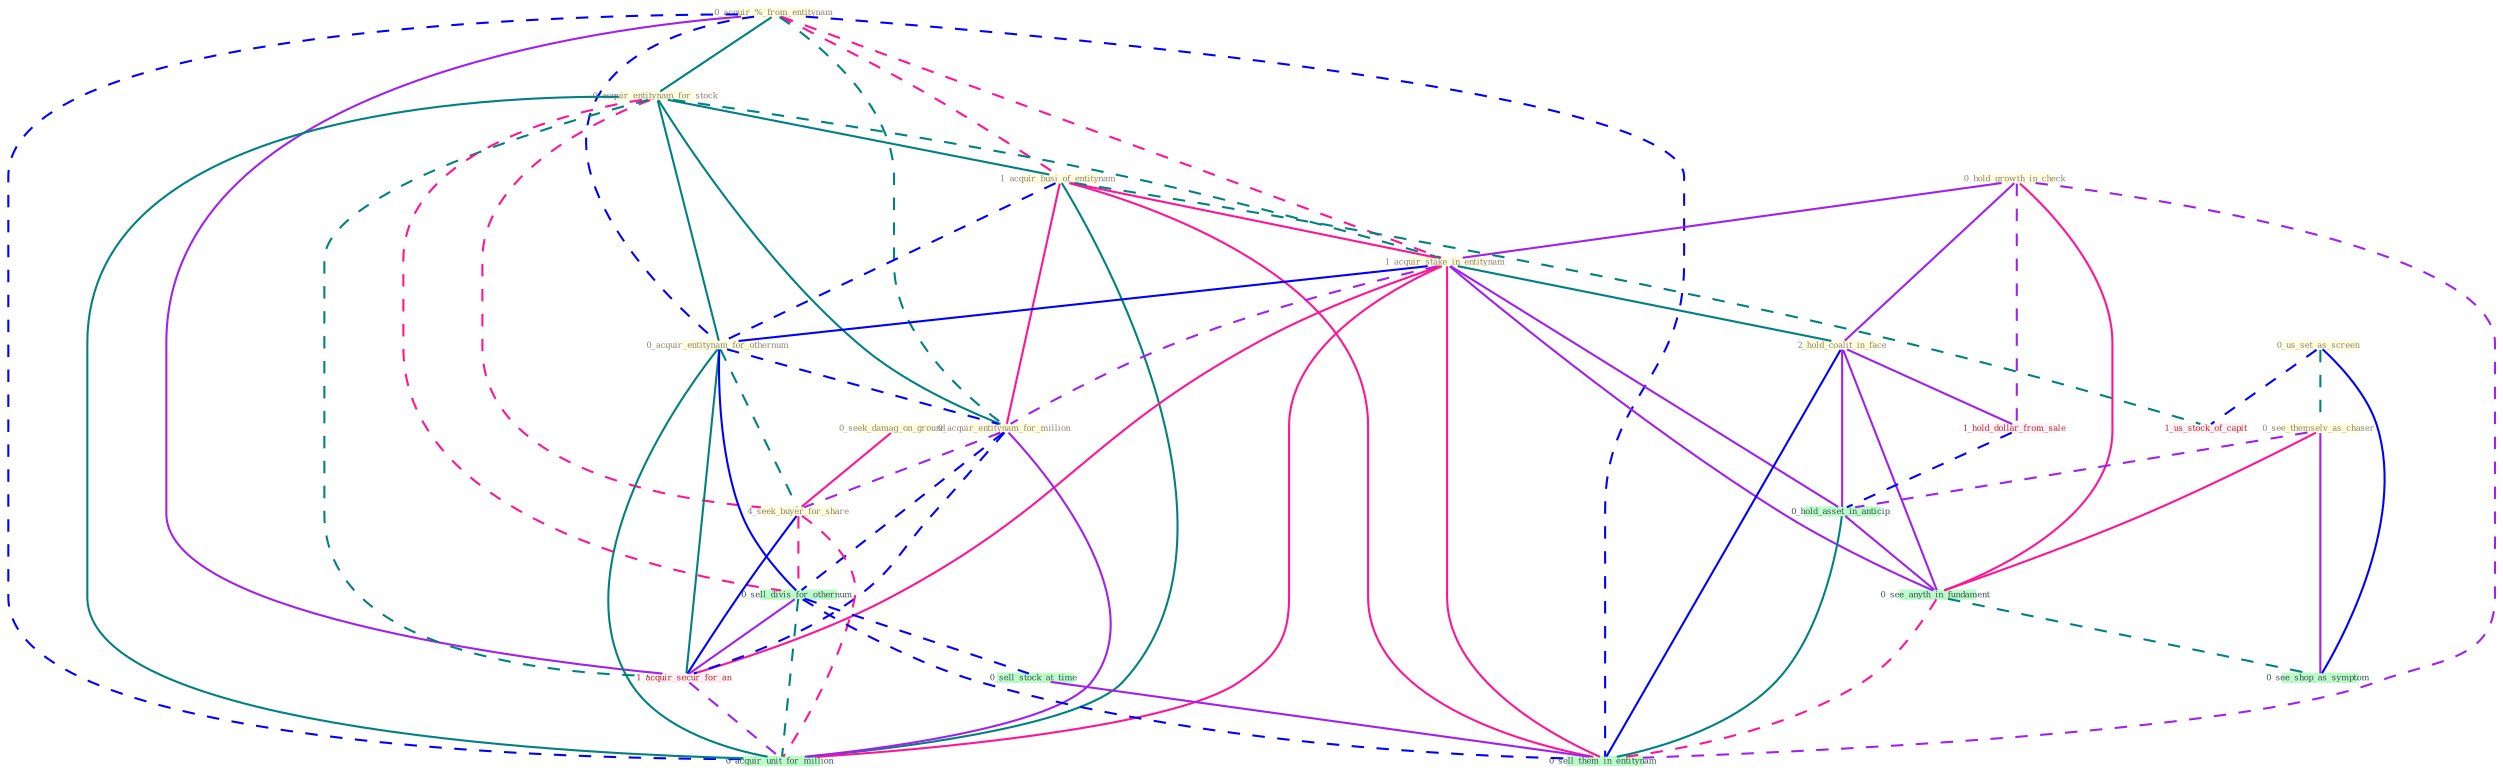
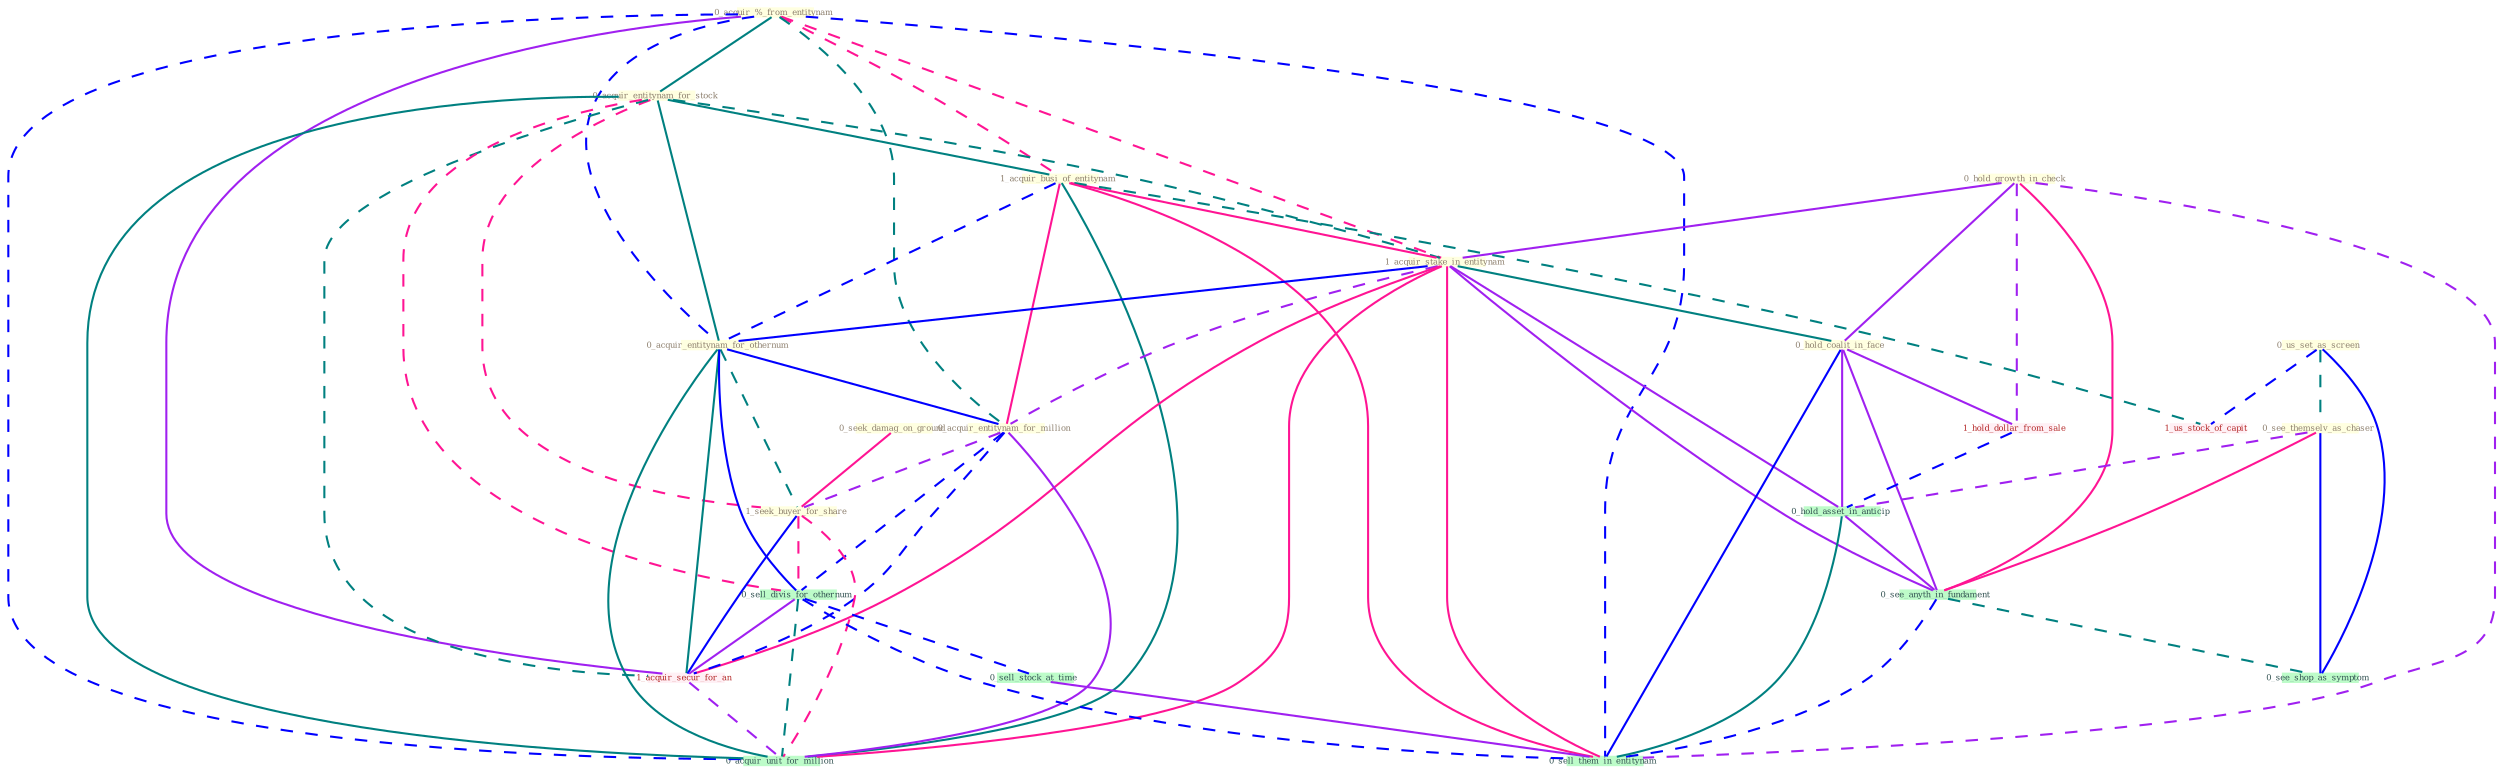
  graph {
    node [color="#ffffe0" fixedsize=true fontcolor="#8b7d6b" fontsize=4 shape=polygon style=filled]
    edge [color=teal style=solid w=1]
    "0_acquir_%_from_entitynam " [height=.06 width=.5]
    "0_acquir_entitynam_for_stock " [height=.06 width=.5]
    "0_hold_growth_in_check " [height=.06 width=.5]
    "0_seek_damag_on_ground " [height=.06 width=.5]
    "1_acquir_busi_of_entitynam " [height=.06 width=.5]
    "1_acquir_stake_in_entitynam " [height=.06 width=.5]
    "0_us_set_as_screen " [height=.06 width=.5]
    "0_see_themselv_as_chaser " [height=.06 width=.5]
    "0_acquir_entitynam_for_othernum " [height=.06 width=.5]
    "0_acquir_entitynam_for_million " [height=.06 width=.5]
-   "1_seek_buyer_for_share " [height=.06 width=.5 label="4_seek_buyer_for_share"]
-   "0_hold_coalit_in_face " [height=.06 width=.5 label="2_hold_coalit_in_face"]
+   "1_seek_buyer_for_share " [height=.06 width=.5]
+   "0_hold_coalit_in_face " [height=.06 width=.5]
    "1_acquir_secur_for_an " [color="#fff0f5" fontcolor="#b22222" height=.06 width=.5]
    "1_us_stock_of_capit " [color="#fff0f5" fontcolor="#b22222" height=.06 width=.5]
    "1_hold_dollar_from_sale " [color="#fff0f5" fontcolor="#b22222" height=.06 width=.5]
    "0_acquir_unit_for_million " [color="#BDFCC9" fontcolor="#2f4f4f" height=.06 width=.5]
    "0_sell_them_in_entitynam " [color="#BDFCC9" fontcolor="#2f4f4f" height=.06 width=.5]
    "0_sell_divis_for_othernum " [color="#BDFCC9" fontcolor="#2f4f4f" height=.06 width=.5]
    "0_see_anyth_in_fundament " [color="#BDFCC9" fontcolor="#2f4f4f" height=.06 width=.5]
    "0_hold_asset_in_anticip " [color="#BDFCC9" fontcolor="#2f4f4f" height=.06 width=.5]
    "0_see_shop_as_symptom " [color="#BDFCC9" fontcolor="#2f4f4f" height=.06 width=.5]
    "0_sell_stock_at_time " [color="#BDFCC9" fontcolor="#2f4f4f" height=.06 width=.5]
    subgraph sub_1 {
      "0_acquir_%_from_entitynam "
      "0_acquir_entitynam_for_stock "
      "0_hold_growth_in_check "
      "0_seek_damag_on_ground "
      "1_acquir_busi_of_entitynam "
      "1_acquir_stake_in_entitynam "
      "0_us_set_as_screen "
      "0_see_themselv_as_chaser "
      "0_acquir_entitynam_for_othernum "
      "0_acquir_entitynam_for_million "
      "1_seek_buyer_for_share "
      "0_hold_coalit_in_face "
    }
    subgraph sub_2 {
      "1_acquir_secur_for_an "
      "1_us_stock_of_capit "
      "1_hold_dollar_from_sale "
    }
    "0_acquir_%_from_entitynam " -- "0_acquir_entitynam_for_stock "
    "0_acquir_%_from_entitynam " -- "1_acquir_busi_of_entitynam " [color=deeppink style=dashed w=2]
    "0_acquir_%_from_entitynam " -- "1_acquir_stake_in_entitynam " [color=deeppink style=dashed w=2]
    "0_acquir_%_from_entitynam " -- "0_acquir_entitynam_for_othernum " [color=blue style=dashed]
    "0_acquir_%_from_entitynam " -- "0_acquir_entitynam_for_million " [style=dashed]
    "0_acquir_%_from_entitynam " -- "1_acquir_secur_for_an " [color=purple]
    "0_acquir_%_from_entitynam " -- "0_acquir_unit_for_million " [color=blue style=dashed]
    "0_acquir_%_from_entitynam " -- "0_sell_them_in_entitynam " [color=blue style=dashed]
    "0_acquir_entitynam_for_stock " -- "1_acquir_busi_of_entitynam "
    "0_acquir_entitynam_for_stock " -- "1_acquir_stake_in_entitynam " [style=dashed]
    "0_acquir_entitynam_for_stock " -- "0_acquir_entitynam_for_othernum " [w=3]
-   "0_acquir_entitynam_for_stock " -- "0_acquir_entitynam_for_million " [w=3]
    "0_acquir_entitynam_for_stock " -- "1_seek_buyer_for_share " [color=deeppink style=dashed]
    "0_acquir_entitynam_for_stock " -- "1_acquir_secur_for_an " [style=dashed w=2]
    "0_acquir_entitynam_for_stock " -- "0_acquir_unit_for_million " [w=2]
    "0_acquir_entitynam_for_stock " -- "0_sell_divis_for_othernum " [color=deeppink style=dashed]
    "0_hold_growth_in_check " -- "1_acquir_stake_in_entitynam " [color=purple]
    "0_hold_growth_in_check " -- "0_hold_coalit_in_face " [color=purple w=2]
    "0_hold_growth_in_check " -- "1_hold_dollar_from_sale " [color=purple style=dashed]
    "0_hold_growth_in_check " -- "0_sell_them_in_entitynam " [color=purple style=dashed]
    "0_hold_growth_in_check " -- "0_see_anyth_in_fundament " [color=deeppink]
    "0_seek_damag_on_ground " -- "1_seek_buyer_for_share " [color=deeppink]
    "1_acquir_busi_of_entitynam " -- "1_acquir_stake_in_entitynam " [color=deeppink w=2]
    "1_acquir_busi_of_entitynam " -- "0_acquir_entitynam_for_othernum " [color=blue style=dashed]
    "1_acquir_busi_of_entitynam " -- "0_acquir_entitynam_for_million " [color=deeppink]
    "1_acquir_busi_of_entitynam " -- "1_us_stock_of_capit " [style=dashed]
    "1_acquir_busi_of_entitynam " -- "0_acquir_unit_for_million "
    "1_acquir_busi_of_entitynam " -- "0_sell_them_in_entitynam " [color=deeppink]
    "1_acquir_stake_in_entitynam " -- "0_acquir_entitynam_for_othernum " [color=blue]
    "1_acquir_stake_in_entitynam " -- "0_acquir_entitynam_for_million " [color=purple style=dashed]
    "1_acquir_stake_in_entitynam " -- "0_hold_coalit_in_face "
    "1_acquir_stake_in_entitynam " -- "1_acquir_secur_for_an " [color=deeppink]
    "1_acquir_stake_in_entitynam " -- "0_acquir_unit_for_million " [color=deeppink]
    "1_acquir_stake_in_entitynam " -- "0_sell_them_in_entitynam " [color=deeppink w=2]
    "1_acquir_stake_in_entitynam " -- "0_see_anyth_in_fundament " [color=purple]
    "1_acquir_stake_in_entitynam " -- "0_hold_asset_in_anticip " [color=purple]
    "0_us_set_as_screen " -- "0_see_themselv_as_chaser " [style=dashed]
    "0_us_set_as_screen " -- "1_us_stock_of_capit " [color=blue style=dashed]
    "0_us_set_as_screen " -- "0_see_shop_as_symptom " [color=blue]
    "0_see_themselv_as_chaser " -- "0_see_anyth_in_fundament " [color=deeppink]
    "0_see_themselv_as_chaser " -- "0_hold_asset_in_anticip " [color=purple style=dashed w=2]
-   "0_see_themselv_as_chaser " -- "0_see_shop_as_symptom " [color=purple w=2]
-   "0_acquir_entitynam_for_othernum " -- "0_acquir_entitynam_for_million " [color=blue style=dashed w=3]
+   "0_see_themselv_as_chaser " -- "0_see_shop_as_symptom " [color=blue w=2]
+   "0_acquir_entitynam_for_othernum " -- "0_acquir_entitynam_for_million " [color=blue w=3]
    "0_acquir_entitynam_for_othernum " -- "1_seek_buyer_for_share " [style=dashed]
    "0_acquir_entitynam_for_othernum " -- "1_acquir_secur_for_an " [w=2]
    "0_acquir_entitynam_for_othernum " -- "0_acquir_unit_for_million " [w=2]
    "0_acquir_entitynam_for_othernum " -- "0_sell_divis_for_othernum " [color=blue w=2]
    "0_acquir_entitynam_for_million " -- "1_seek_buyer_for_share " [color=purple style=dashed]
    "0_acquir_entitynam_for_million " -- "1_acquir_secur_for_an " [color=blue style=dashed w=2]
    "0_acquir_entitynam_for_million " -- "0_acquir_unit_for_million " [color=purple w=3]
    "0_acquir_entitynam_for_million " -- "0_sell_divis_for_othernum " [color=blue style=dashed]
    "1_seek_buyer_for_share " -- "1_acquir_secur_for_an " [color=blue]
    "1_seek_buyer_for_share " -- "0_acquir_unit_for_million " [color=deeppink style=dashed]
    "1_seek_buyer_for_share " -- "0_sell_divis_for_othernum " [color=deeppink style=dashed]
    "0_hold_coalit_in_face " -- "1_hold_dollar_from_sale " [color=purple]
    "0_hold_coalit_in_face " -- "0_sell_them_in_entitynam " [color=blue]
    "0_hold_coalit_in_face " -- "0_see_anyth_in_fundament " [color=purple]
    "0_hold_coalit_in_face " -- "0_hold_asset_in_anticip " [color=purple w=2]
    "1_acquir_secur_for_an " -- "0_acquir_unit_for_million " [color=purple style=dashed w=2]
    "1_hold_dollar_from_sale " -- "0_hold_asset_in_anticip " [color=blue style=dashed]
    "0_sell_divis_for_othernum " -- "1_acquir_secur_for_an " [color=purple]
    "0_sell_divis_for_othernum " -- "0_acquir_unit_for_million " [style=dashed]
    "0_sell_divis_for_othernum " -- "0_sell_them_in_entitynam " [color=blue style=dashed]
    "0_sell_divis_for_othernum " -- "0_sell_stock_at_time " [color=blue style=dashed]
-   "0_see_anyth_in_fundament " -- "0_sell_them_in_entitynam " [color=deeppink style=dashed]
+   "0_see_anyth_in_fundament " -- "0_sell_them_in_entitynam " [color=blue style=dashed]
    "0_see_anyth_in_fundament " -- "0_see_shop_as_symptom " [style=dashed]
    "0_hold_asset_in_anticip " -- "0_sell_them_in_entitynam "
    "0_hold_asset_in_anticip " -- "0_see_anyth_in_fundament " [color=purple]
    "0_sell_stock_at_time " -- "0_sell_them_in_entitynam " [color=purple]
  }
